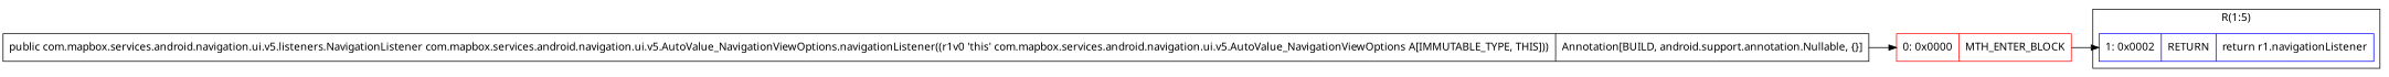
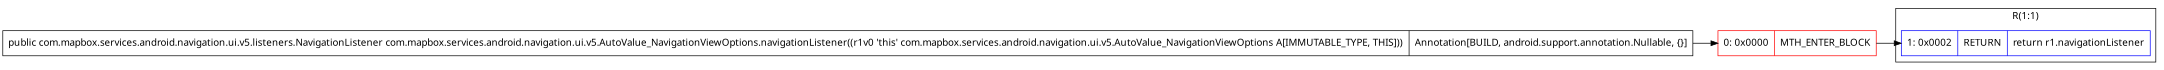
  digraph {
    rankdir=LR
    fontname="Noto Sans"
    node [shape=record fontname="Noto Sans"]
    edge [fontname="Noto Sans"]
    n1 [color=blue label="{1\:\ 0x0002|RETURN\l|return r1.navigationListener\l}"]
    n2 [color=red label="{0\:\ 0x0000|MTH_ENTER_BLOCK\l}"]
    n3 [label="{public com.mapbox.services.android.navigation.ui.v5.listeners.NavigationListener com.mapbox.services.android.navigation.ui.v5.AutoValue_NavigationViewOptions.navigationListener((r1v0 'this' com.mapbox.services.android.navigation.ui.v5.AutoValue_NavigationViewOptions A[IMMUTABLE_TYPE, THIS]))  | Annotation[BUILD, android.support.annotation.Nullable, \{\}]\l}"]
    subgraph cluster_1 {
-     label="R(1:5)"
+     label="R(1:1)"
      n1
    }
    n2 -> n1
    n3 -> n2
  }
